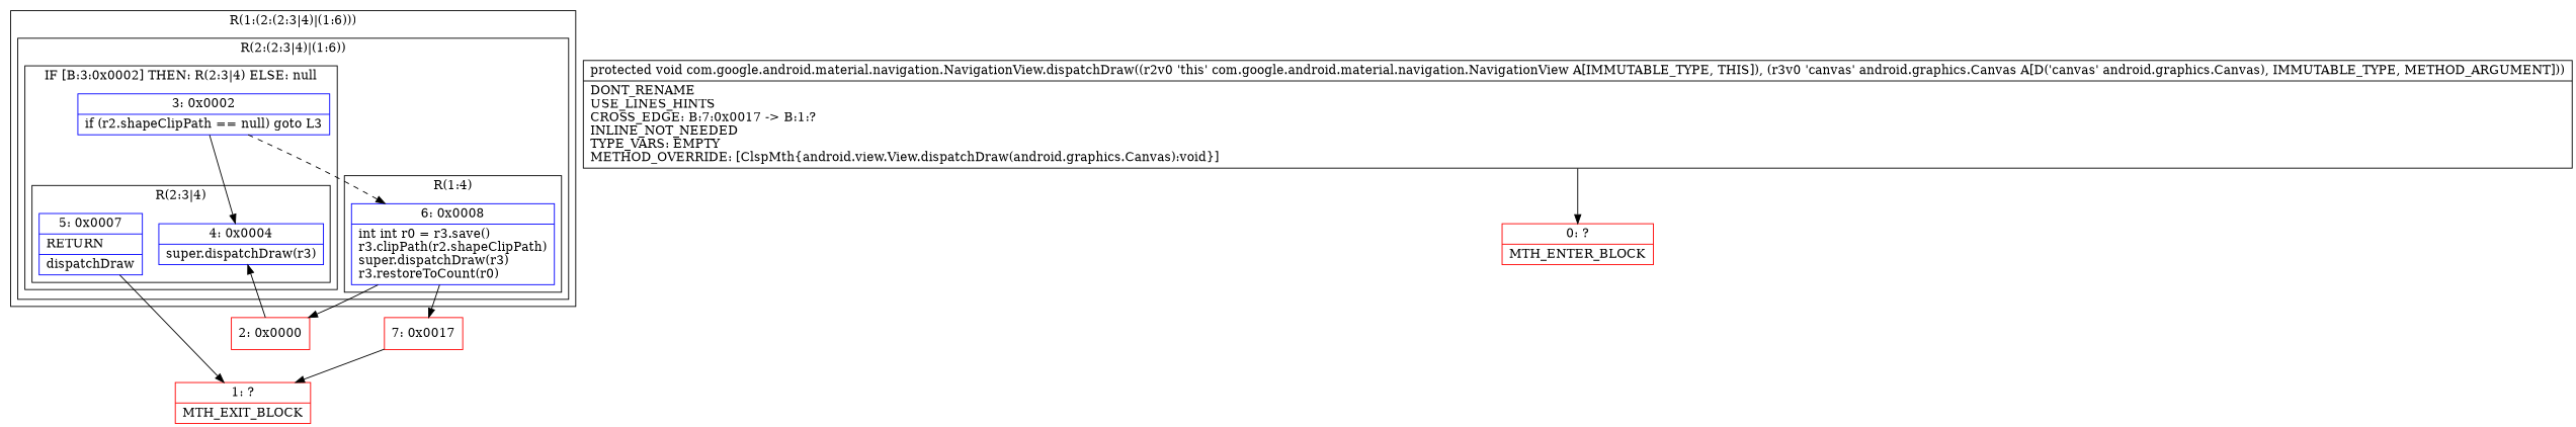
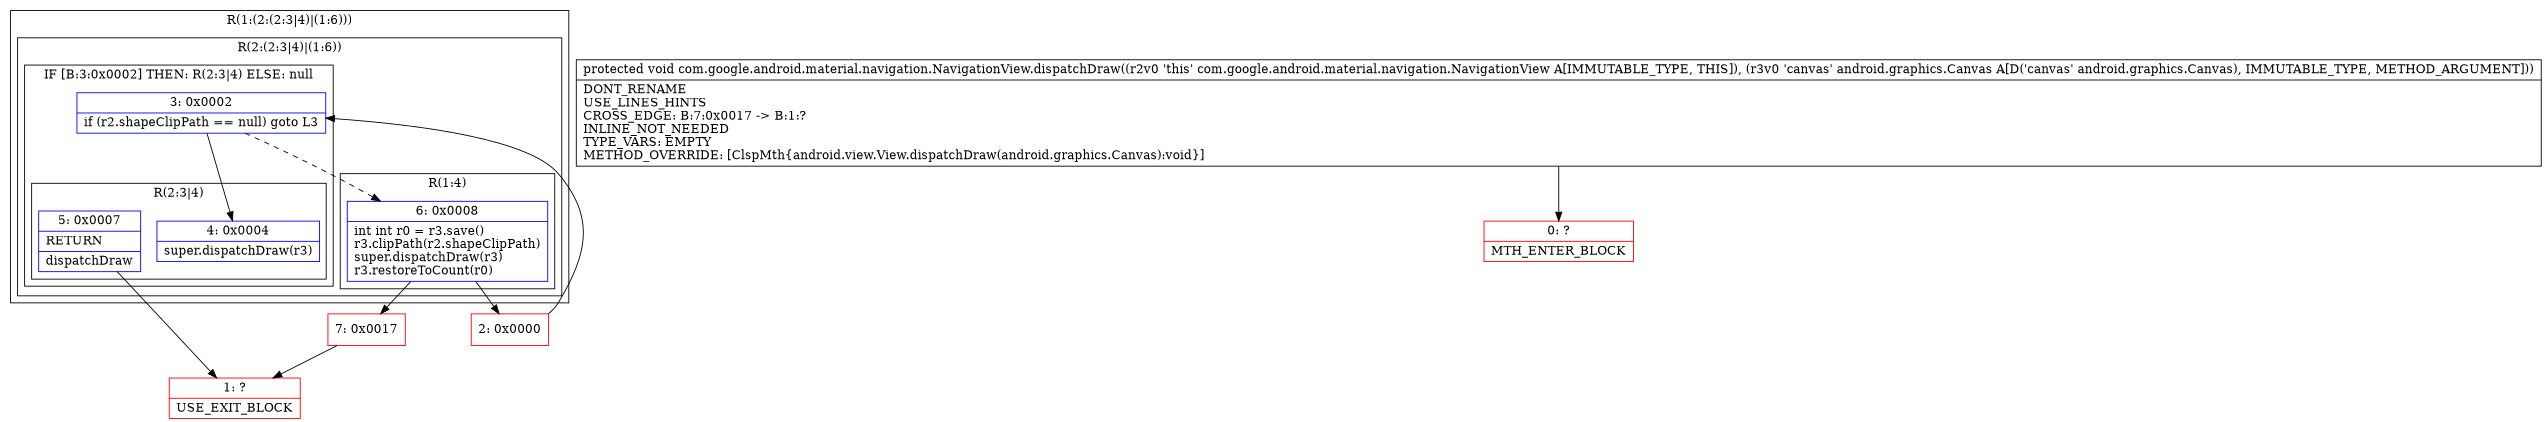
  digraph {
    node [color=blue shape=record]
    n1 [label="{4\:\ 0x0004|super.dispatchDraw(r3)\l}"]
    n2 [label="{5\:\ 0x0007|RETURN\l|dispatchDraw\l}"]
    n3 [label="{3\:\ 0x0002|if (r2.shapeClipPath == null) goto L3\l}"]
    n4 [label="{6\:\ 0x0008|int int r0 = r3.save()\lr3.clipPath(r2.shapeClipPath)\lsuper.dispatchDraw(r3)\lr3.restoreToCount(r0)\l}"]
-   n5 [color=red label="{1\:\ ?|MTH_EXIT_BLOCK\l}"]
+   n5 [color=red label="{1\:\ ?|USE_EXIT_BLOCK\l}"]
    n6 [color=red label="{7\:\ 0x0017}"]
    n7 [color=red label="{2\:\ 0x0000}"]
    n8 [color=red label="{0\:\ ?|MTH_ENTER_BLOCK\l}"]
    n9 [label="{protected void com.google.android.material.navigation.NavigationView.dispatchDraw((r2v0 'this' com.google.android.material.navigation.NavigationView A[IMMUTABLE_TYPE, THIS]), (r3v0 'canvas' android.graphics.Canvas A[D('canvas' android.graphics.Canvas), IMMUTABLE_TYPE, METHOD_ARGUMENT]))  | DONT_RENAME\lUSE_LINES_HINTS\lCROSS_EDGE: B:7:0x0017 \-\> B:1:?\lINLINE_NOT_NEEDED\lTYPE_VARS: EMPTY\lMETHOD_OVERRIDE: [ClspMth\{android.view.View.dispatchDraw(android.graphics.Canvas):void\}]\l}" color=""]
    subgraph cluster_1 {
      label="R(1:(2:(2:3|4)|(1:6)))"
      subgraph cluster_2 {
        label="R(2:(2:3|4)|(1:6))"
        subgraph cluster_3 {
          label="IF [B:3:0x0002] THEN: R(2:3|4) ELSE: null"
          n3
          subgraph cluster_4 {
            label="R(2:3|4)"
            n1
            n2
          }
        }
        subgraph cluster_5 {
          label="R(1:4)"
          n4
        }
      }
    }
    n2 -> n5
    n3 -> n1
    n3 -> n4 [style=dashed]
    n4 -> n6
    n4 -> n7
    n6 -> n5
-   n7 -> n1
+   n7 -> n3
    n9 -> n8
  }
